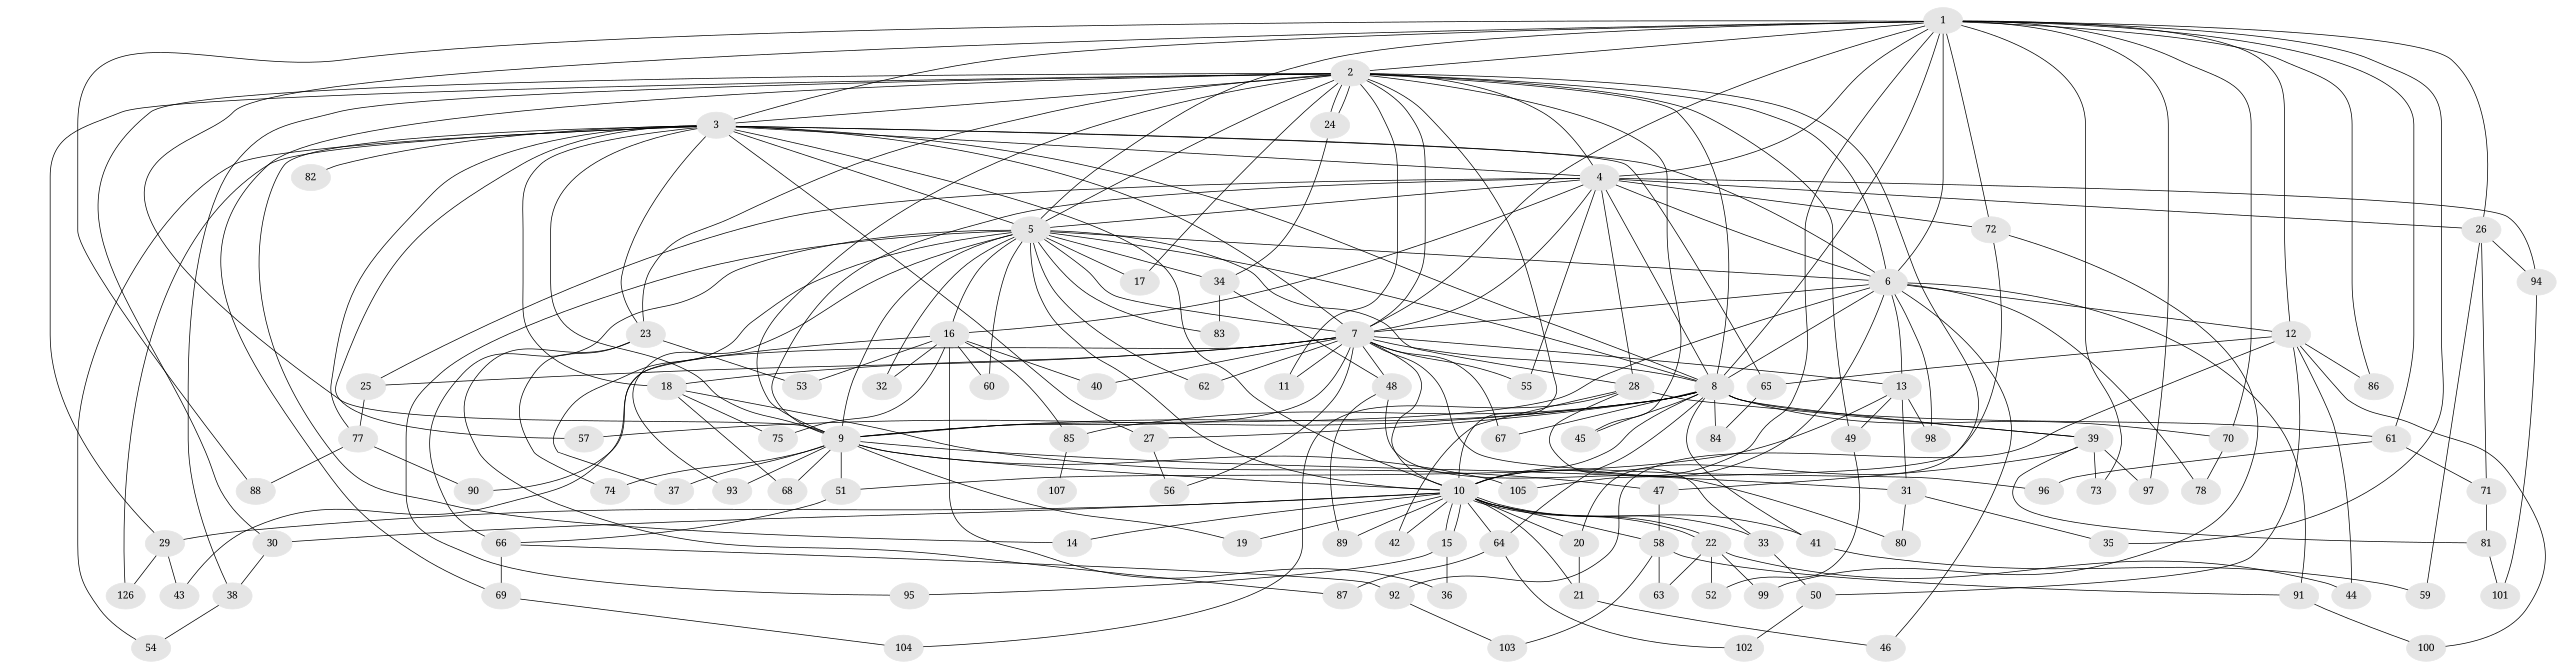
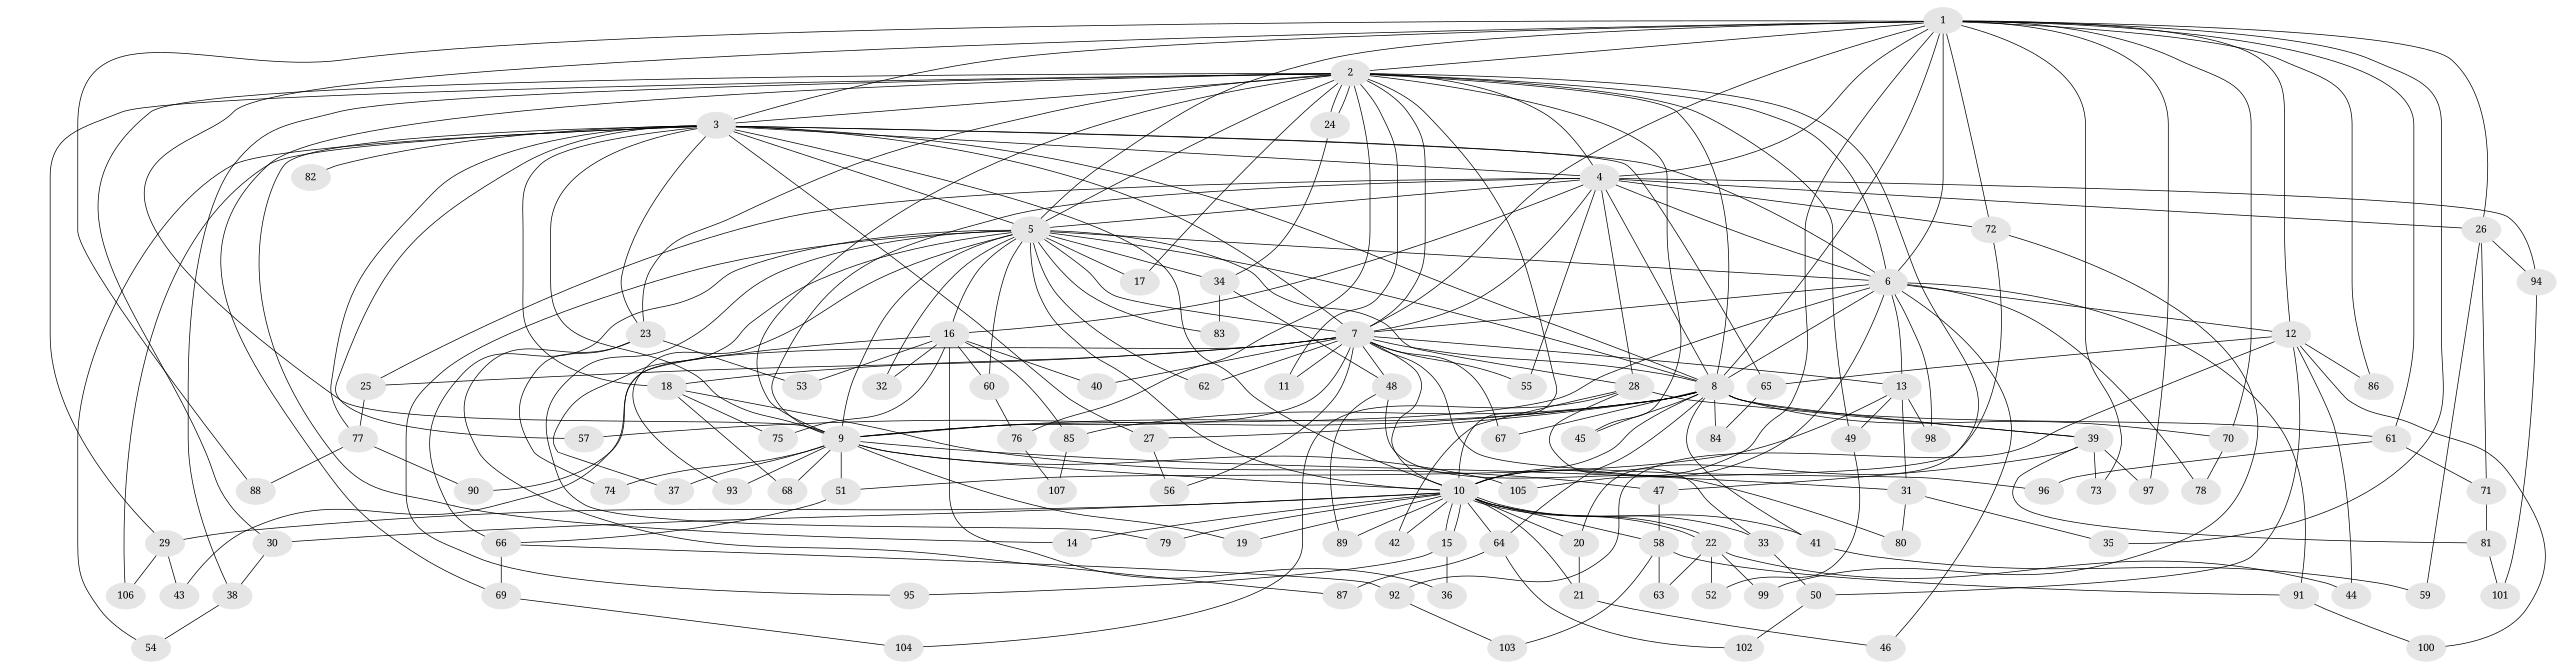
  graph {
    fontname="Noto Serif"
    node [color=gray90 fontname="Noto Serif" style=filled]
    edge [fontname="Noto Serif"]
    1
    2
    3
    4
    5
    6
    7
    8
    9
    10
    12
    26
    35
    61
    70
    72
    73
    86
    88
    97
    11
    17
    20
    23
    24
    29
    30
    38
    45
    49
    69
+   76
    82
    14
    18
    27
    54
    57
    65
    77
-   106 [label=126]
+   106
    16
    25
    28
    55
    94
    32
    34
    37
    60
    62
    66
+   79
    83
    93
    95
    13
    46
    78
    91
    98
    40
    48
    56
    67
    90
    96
    39
    41
    64
    84
    85
    19
    31
    51
    68
    74
    105
    15
    21
    22
    33
    42
    58
    89
    44
    50
    92
    100
    59
    71
    99
    53
    87
    43
    52
    104
    107
    75
    47
    36
    101
    80
    81
    102
    63
    103
    1 -- 2
    1 -- 3
    1 -- 4
    1 -- 5
    1 -- 6
    1 -- 7
    1 -- 8
    1 -- 9
    1 -- 10
    1 -- 12
    1 -- 26
    1 -- 35
    1 -- 61
    1 -- 70
    1 -- 72
    1 -- 73
    1 -- 86
    1 -- 88
    1 -- 97
    2 -- 3
    2 -- 4
    2 -- 5
    2 -- 6
    2 -- 7
    2 -- 8
    2 -- 9
    2 -- 10
    2 -- 11
    2 -- 17
    2 -- 20
    2 -- 23
    2 -- 24
    2 -- 24
    2 -- 29
    2 -- 30
    2 -- 38
    2 -- 45
    2 -- 49
    2 -- 69
+   2 -- 76
    3 -- 4
    3 -- 5
    3 -- 6
    3 -- 7
    3 -- 8
    3 -- 9
    3 -- 10
    3 -- 23
    3 -- 82
    3 -- 14
    3 -- 18
    3 -- 27
    3 -- 54
    3 -- 57
    3 -- 65
    3 -- 77
    3 -- 106
    4 -- 5
    4 -- 6
    4 -- 7
    4 -- 8
    4 -- 9
    4 -- 26
    4 -- 72
    4 -- 16
    4 -- 25
    4 -- 28
    4 -- 55
    4 -- 94
    5 -- 6
    5 -- 7
    5 -- 8
    5 -- 9
    5 -- 10
    5 -- 17
    5 -- 16
    5 -- 28
    5 -- 32
    5 -- 34
    5 -- 37
    5 -- 60
    5 -- 62
    5 -- 66
+   5 -- 79
    5 -- 83
    5 -- 93
    5 -- 95
    6 -- 7
    6 -- 8
    6 -- 9
    6 -- 10
    6 -- 12
    6 -- 13
    6 -- 46
    6 -- 78
    6 -- 91
    6 -- 98
    7 -- 8
    7 -- 9
    7 -- 10
    7 -- 11
    7 -- 18
    7 -- 25
    7 -- 55
    7 -- 62
    7 -- 13
    7 -- 40
    7 -- 48
    7 -- 56
    7 -- 67
    7 -- 90
    7 -- 96
    8 -- 9
    8 -- 10
    8 -- 61
    8 -- 70
    8 -- 45
    8 -- 27
    8 -- 57
    8 -- 67
    8 -- 39
    8 -- 41
    8 -- 64
    8 -- 84
    8 -- 85
    9 -- 10
    9 -- 37
    9 -- 93
    9 -- 19
    9 -- 31
    9 -- 51
    9 -- 68
    9 -- 74
    9 -- 105
    10 -- 20
    10 -- 29
    10 -- 30
    10 -- 14
+   10 -- 79
    10 -- 41
    10 -- 64
    10 -- 19
    10 -- 15
    10 -- 15
    10 -- 21
    10 -- 22
    10 -- 22
    10 -- 33
    10 -- 42
    10 -- 58
    10 -- 89
    12 -- 86
    12 -- 65
    12 -- 44
    12 -- 50
    12 -- 92
    12 -- 100
    26 -- 94
    26 -- 59
    26 -- 71
    61 -- 96
    61 -- 71
    70 -- 78
    72 -- 105
    72 -- 99
    20 -- 21
    23 -- 74
    23 -- 53
    23 -- 87
    24 -- 34
    29 -- 106
    29 -- 43
    30 -- 38
    38 -- 54
    49 -- 52
    69 -- 104
+   76 -- 107
    18 -- 68
    18 -- 75
    18 -- 47
    27 -- 56
    65 -- 84
    77 -- 88
    77 -- 90
    16 -- 32
    16 -- 60
    16 -- 40
    16 -- 85
    16 -- 53
    16 -- 43
    16 -- 75
    16 -- 36
    25 -- 77
    28 -- 39
    28 -- 33
    28 -- 42
    28 -- 104
    94 -- 101
    34 -- 83
    34 -- 48
+   60 -- 76
    66 -- 69
    66 -- 92
    13 -- 49
    13 -- 98
    13 -- 31
    13 -- 51
    91 -- 100
    48 -- 89
    48 -- 80
    39 -- 73
    39 -- 97
    39 -- 47
    39 -- 81
    41 -- 59
    64 -- 87
    64 -- 102
    85 -- 107
    31 -- 35
    31 -- 80
    51 -- 66
    15 -- 95
    15 -- 36
    21 -- 46
    22 -- 44
    22 -- 99
    22 -- 52
    22 -- 63
    33 -- 50
    58 -- 91
    58 -- 63
    58 -- 103
    50 -- 102
    92 -- 103
    71 -- 81
    47 -- 58
    81 -- 101
  }
